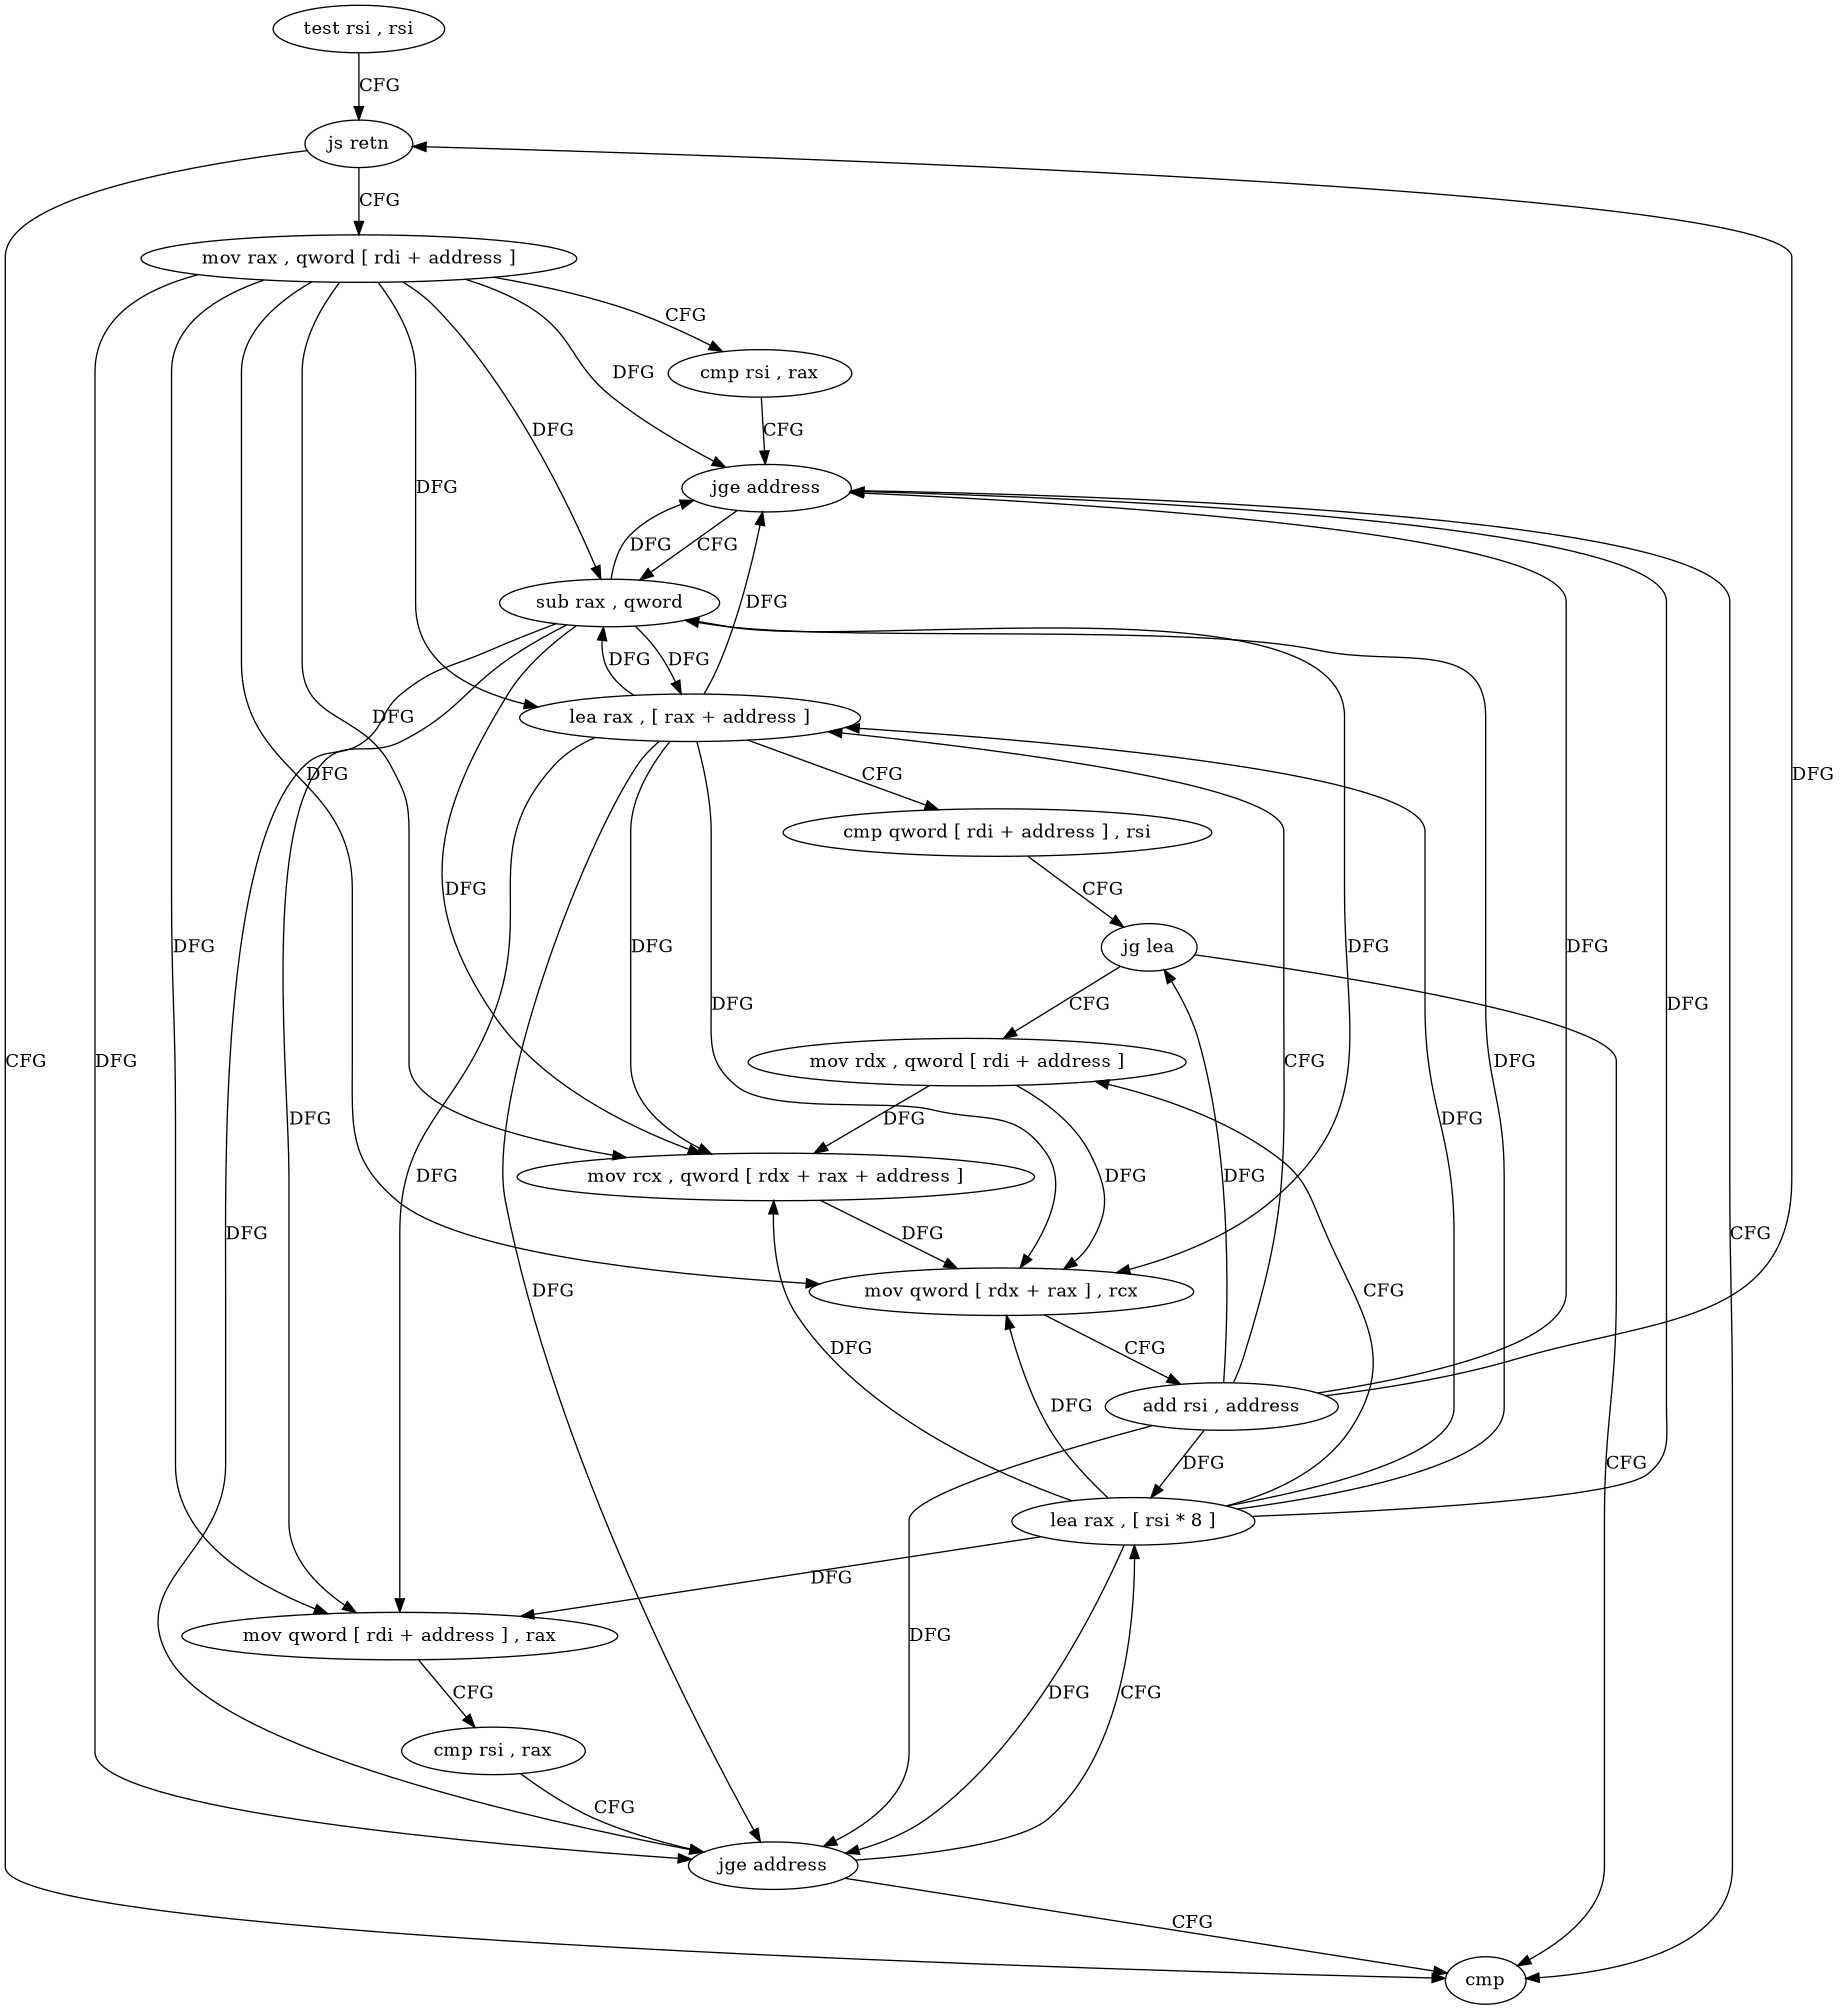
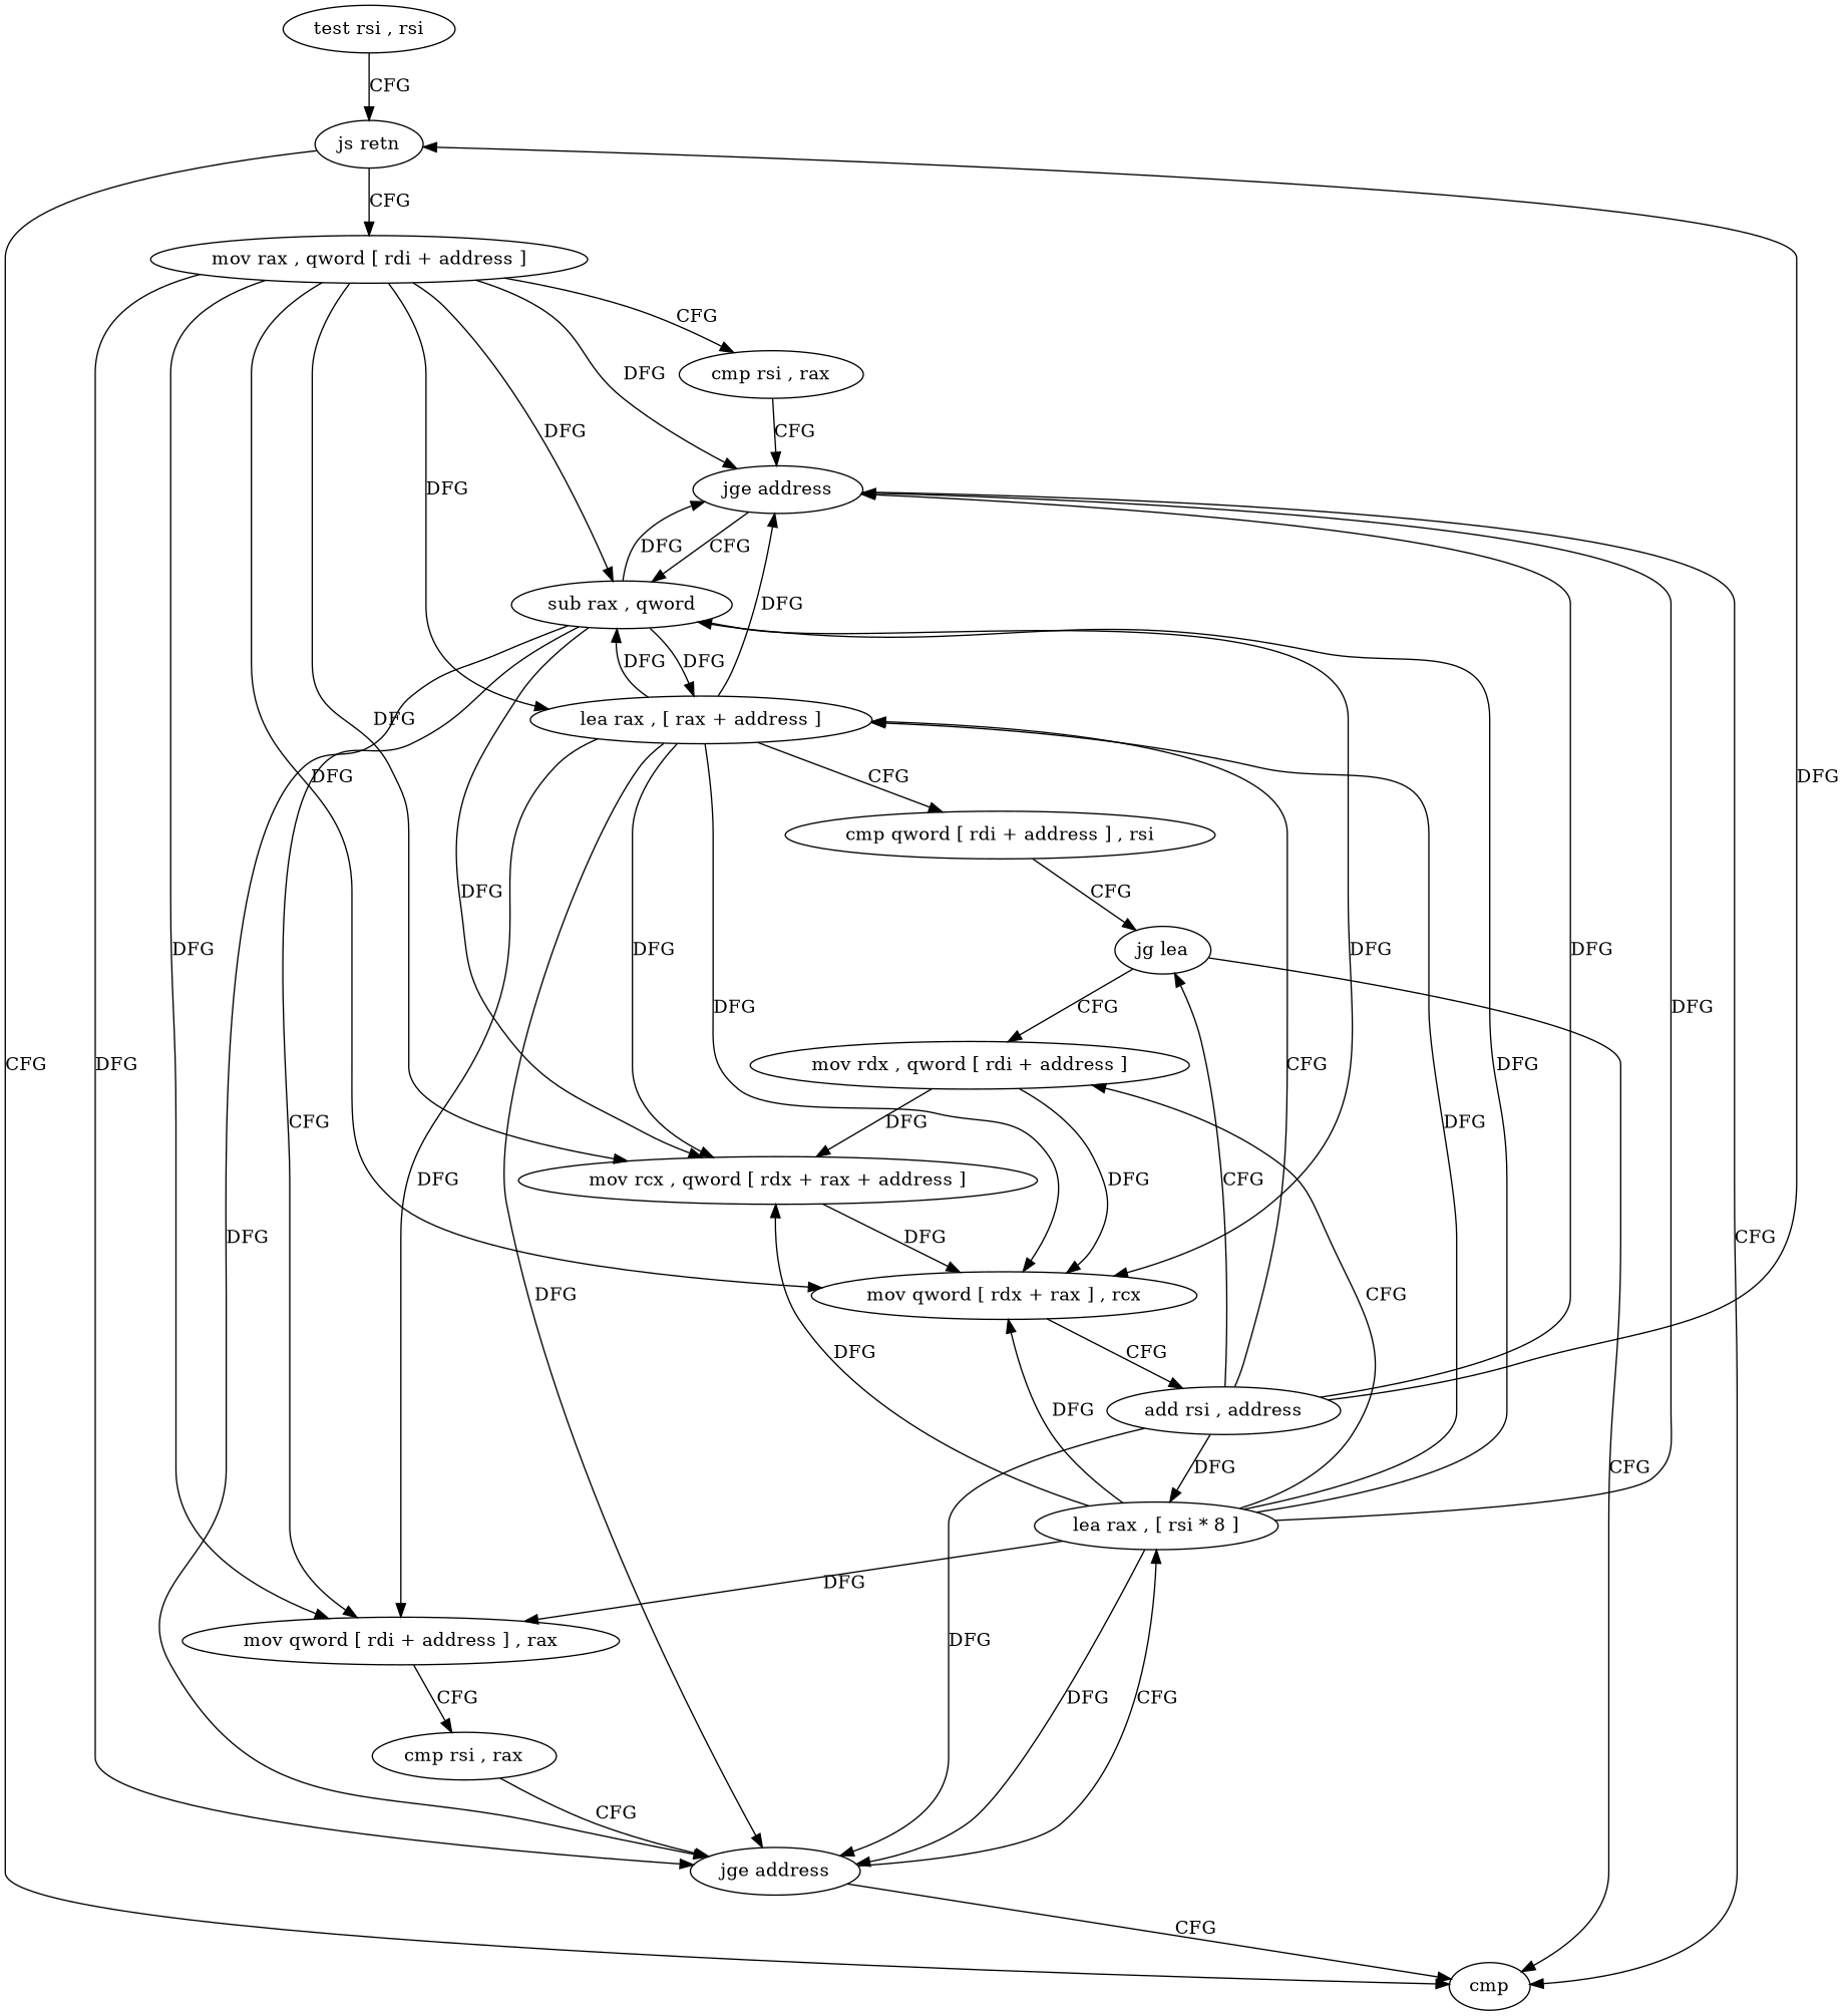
  digraph {
    n1 [label="test rsi , rsi"]
    n2 [label="js retn"]
    n3 [label=cmp]
    n4 [label="mov rax , qword [ rdi + address ]"]
    n5 [label="cmp rsi , rax"]
    n6 [label="jge address"]
    n7 [label="sub rax , qword"]
    n8 [label="mov qword [ rdi + address ] , rax"]
    n9 [label="jge address"]
    n10 [label="mov rcx , qword [ rdx + rax + address ]"]
    n11 [label="mov qword [ rdx + rax ] , rcx"]
    n12 [label="lea rax , [ rax + address ]"]
    n13 [label="cmp rsi , rax"]
    n14 [label="lea rax , [ rsi * 8 ]"]
    n15 [label="add rsi , address"]
    n16 [label="cmp qword [ rdi + address ] , rsi"]
    n17 [label="mov rdx , qword [ rdi + address ]"]
    n18 [label="jg lea"]
    n1 -> n2 [label=CFG]
    n2 -> n3 [label=CFG]
    n2 -> n4 [label=CFG]
    n4 -> n5 [label=CFG]
    n4 -> n6 [label=DFG]
    n4 -> n7 [label=DFG]
    n4 -> n8 [label=DFG]
    n4 -> n9 [label=DFG]
    n4 -> n10 [label=DFG]
    n4 -> n11 [label=DFG]
    n4 -> n12 [label=DFG]
    n5 -> n6 [label=CFG]
    n6 -> n3 [label=CFG]
    n6 -> n7 [label=CFG]
    n7 -> n6 [label=DFG]
-   n7 -> n8 [label=DFG]
+   n7 -> n8 [label=CFG]
    n7 -> n9 [label=DFG]
    n7 -> n10 [label=DFG]
    n7 -> n11 [label=DFG]
    n7 -> n12 [label=DFG]
    n8 -> n13 [label=CFG]
    n9 -> n3 [label=CFG]
    n9 -> n14 [label=CFG]
    n10 -> n11 [label=DFG]
    n11 -> n15 [label=CFG]
    n12 -> n6 [label=DFG]
    n12 -> n7 [label=DFG]
    n12 -> n8 [label=DFG]
    n12 -> n9 [label=DFG]
    n12 -> n10 [label=DFG]
    n12 -> n11 [label=DFG]
    n12 -> n16 [label=CFG]
    n13 -> n9 [label=CFG]
    n14 -> n6 [label=DFG]
    n14 -> n7 [label=DFG]
    n14 -> n8 [label=DFG]
    n14 -> n9 [label=DFG]
    n14 -> n10 [label=DFG]
    n14 -> n11 [label=DFG]
    n14 -> n12 [label=DFG]
    n14 -> n17 [label=CFG]
    n15 -> n2 [label=DFG]
    n15 -> n6 [label=DFG]
    n15 -> n9 [label=DFG]
    n15 -> n12 [label=CFG]
    n15 -> n14 [label=DFG]
-   n15 -> n18 [label=DFG]
+   n15 -> n18 [label=CFG]
    n16 -> n18 [label=CFG]
    n17 -> n10 [label=DFG]
    n17 -> n11 [label=DFG]
    n18 -> n3 [label=CFG]
    n18 -> n17 [label=CFG]
  }
